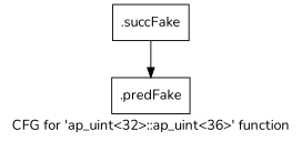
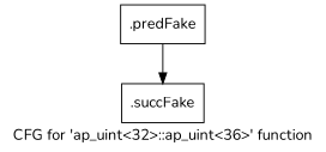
  digraph {
    label="CFG for 'ap_uint\<32\>::ap_uint\<36\>' function"
    fontname=Nunito
    node [shape=record fontname=Nunito]
    n1 [label="{.predFake}"]
    n2 [filename="/mnt/xilinx/Vitis_HLS/2021.2/include/ap_int.h" label="{.succFake}" linenumber=224]
-   n2 -> n1 [execusionnum=720 filename="/mnt/xilinx/Vitis_HLS/2021.2/include/ap_int.h" fontname=Nunito]
+   n1 -> n2 [execusionnum=720 filename="/mnt/xilinx/Vitis_HLS/2021.2/include/ap_int.h" fontname=Nunito]
  }
